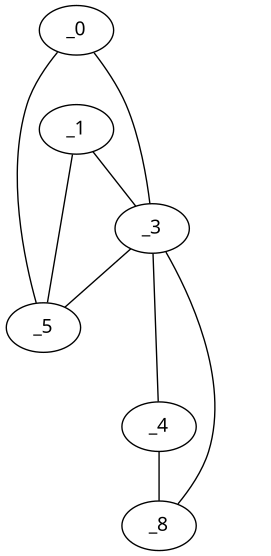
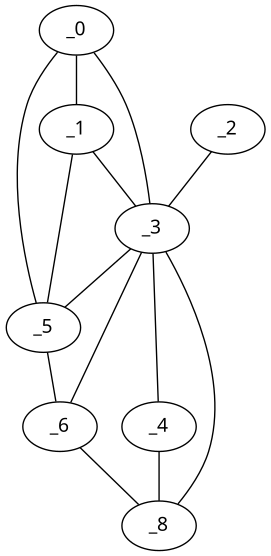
  graph {
    fontname="Noto Sans"
    node [fontname="Noto Sans" x=89 y=3]
    edge [fontname="Noto Sans" valence=1]
    _0 [x=40]
    _1 [x=41 y=79]
    _3 [x=78 y=81]
    _5 [x=87]
    _4 [x=80 y=122]
+   _6 [y=79]
    n7 [label=_8 y=118]
+   _2 [x=74 y=124]
+   _0 -- _1
    _0 -- _3 [valence=2]
    _0 -- _5
    _1 -- _3 [valence=2]
    _1 -- _5
    _3 -- _5 [valence=2]
    _3 -- _4 [valence=2]
+   _3 -- _6 [valence=2]
    _3 -- n7
+   _5 -- _6
    _4 -- n7
+   _6 -- n7
+   _2 -- _3 [valence=2]
  }
